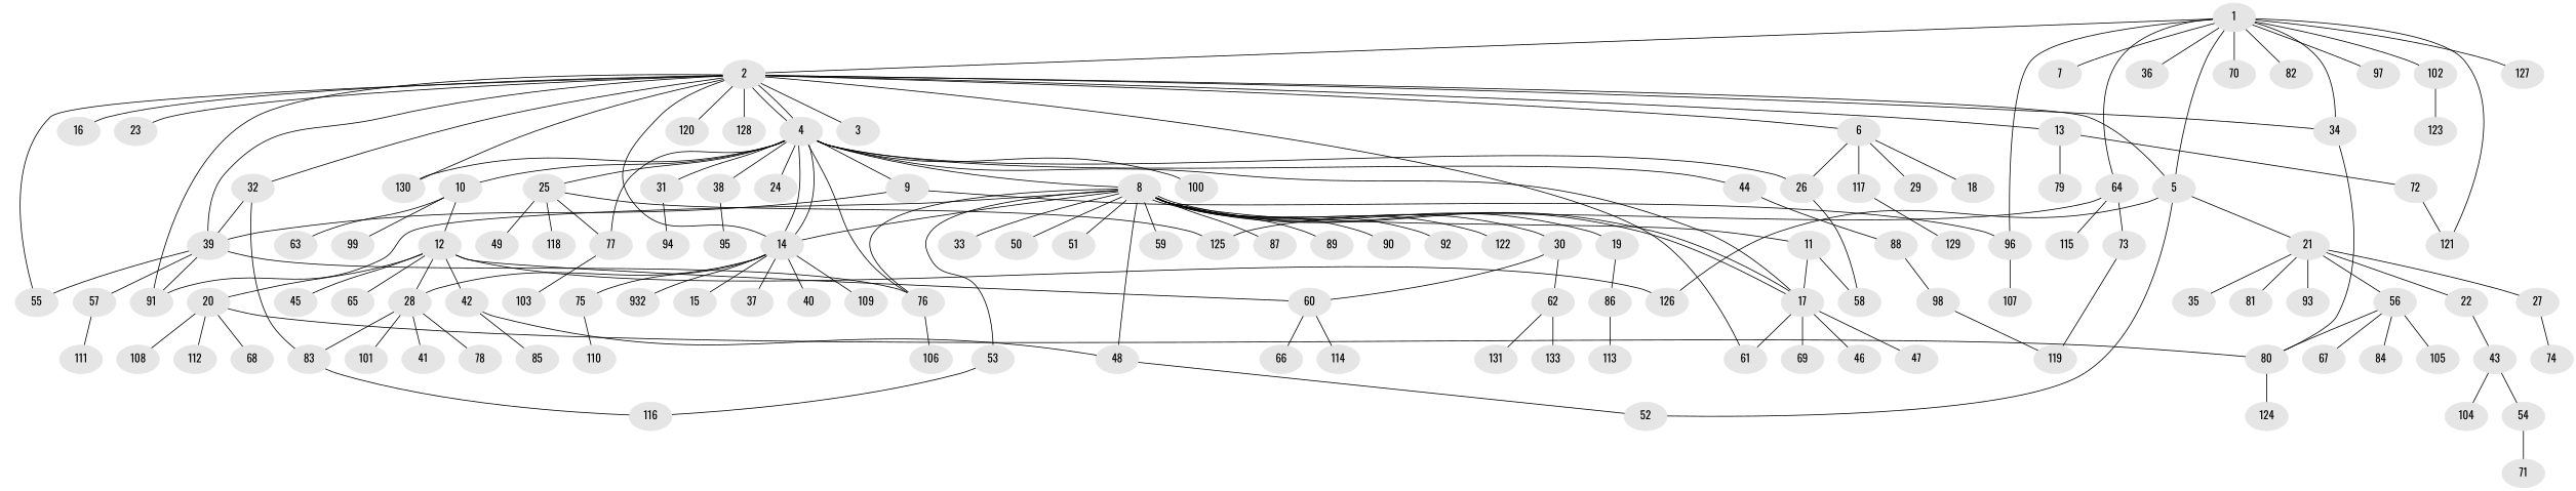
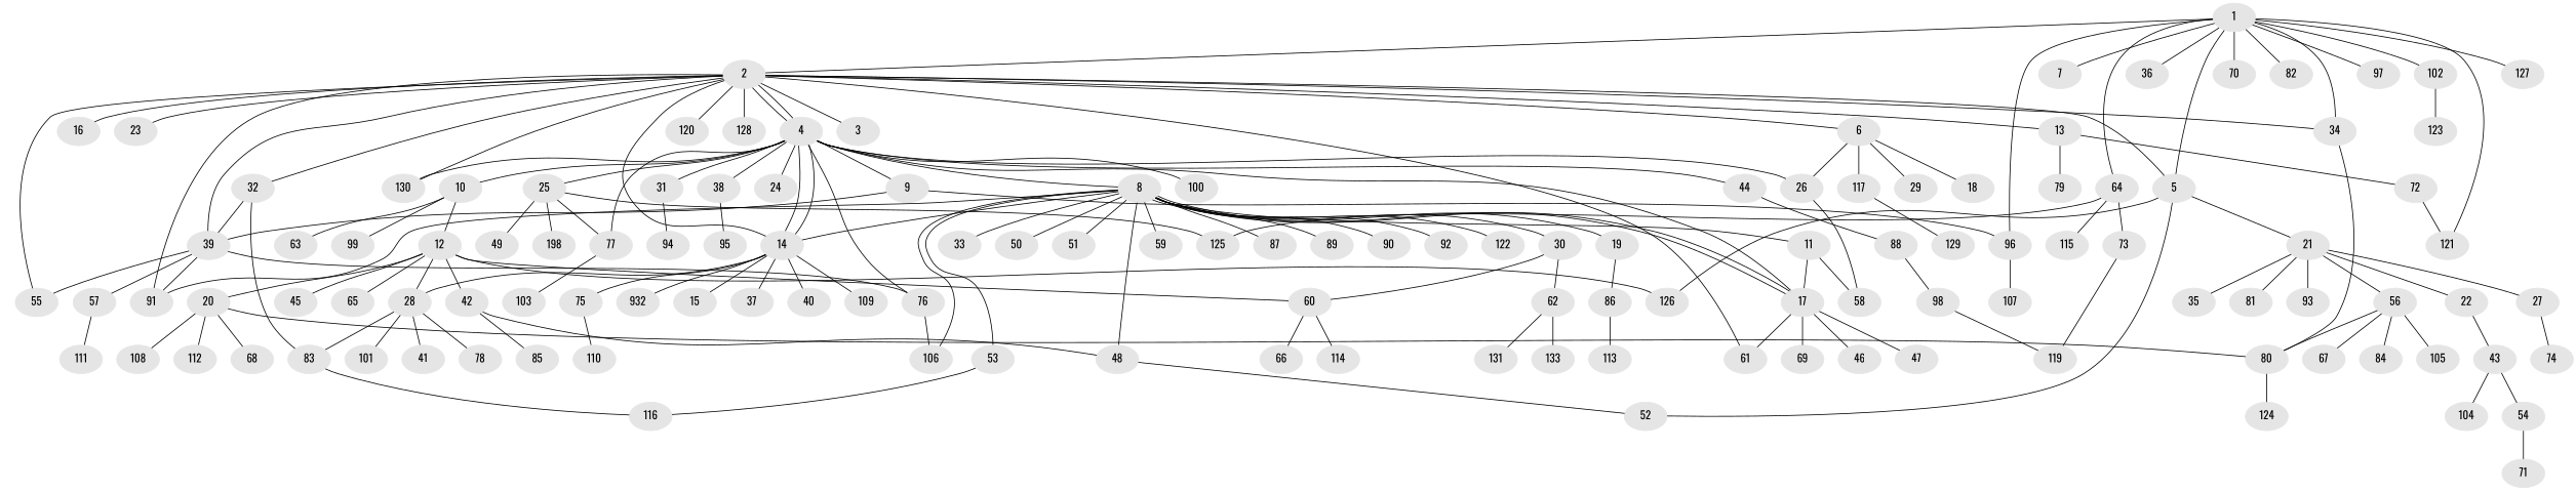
  graph {
    fontname=Oswald
    node [color=gray90 fontname=Oswald style=filled]
    edge [fontname=Oswald]
    1
    2
    5
    7
    34
    36
    64
    70
    82
    96
    97
    102
    121
    127
    3
    4
    6
    13
    14
    16
    23
    32
    39
    55
    61
    91
    120
    128
    130
    21
    52
    126
    80
    125
    73
    115
    107
    123
    8
    9
    10
    17
    24
    25
    26
    31
    38
    44
    76
    77
    100
    18
    29
    117
    72
    79
    28
    15
    37
    40
    75
    109
    n63 [label=932]
    83
    57
    11
    19
    30
    33
    48
    50
    51
    53
    59
    87
    89
    90
    92
    122
    12
    63
    99
    46
    47
    69
    49
-   118
+   118 [label=198]
    58
    94
    95
    88
    106
    103
    22
    27
    35
    56
    81
    93
    129
    86
    60
    62
    116
    20
    42
    45
    65
    68
    108
    112
    41
    78
    101
    85
    66
    114
    110
    113
    124
    43
    74
    67
    84
    105
    54
    104
    131
    133
    111
    71
    98
    119
    1 -- 2
    1 -- 5
    1 -- 7
    1 -- 34
    1 -- 36
    1 -- 64
    1 -- 70
    1 -- 82
    1 -- 96
    1 -- 97
    1 -- 102
    1 -- 121
    1 -- 127
    2 -- 5
    2 -- 34
    2 -- 3
    2 -- 4
    2 -- 4
    2 -- 6
    2 -- 13
    2 -- 14
    2 -- 16
    2 -- 23
    2 -- 32
    2 -- 39
    2 -- 55
    2 -- 61
    2 -- 91
    2 -- 120
    2 -- 128
    2 -- 130
    5 -- 21
    5 -- 52
    5 -- 126
    34 -- 80
    64 -- 125
    64 -- 73
    64 -- 115
    96 -- 107
    102 -- 123
    4 -- 14
    4 -- 14
    4 -- 130
    4 -- 8
    4 -- 9
    4 -- 10
    4 -- 17
    4 -- 24
    4 -- 25
    4 -- 26
    4 -- 31
    4 -- 38
    4 -- 44
    4 -- 76
    4 -- 77
    4 -- 100
    6 -- 26
    6 -- 18
    6 -- 29
    6 -- 117
    13 -- 72
    13 -- 79
    14 -- 28
    14 -- 15
    14 -- 37
    14 -- 40
    14 -- 75
    14 -- 109
    14 -- n63
    32 -- 39
    32 -- 83
    39 -- 55
    39 -- 91
    39 -- 76
    39 -- 57
    21 -- 22
    21 -- 27
    21 -- 35
    21 -- 56
    21 -- 81
    21 -- 93
    80 -- 124
    73 -- 119
    8 -- 14
    8 -- 91
    8 -- 17
    8 -- 17
-   8 -- 76
+   8 -- 106
    8 -- 11
    8 -- 19
    8 -- 30
    8 -- 33
    8 -- 48
    8 -- 50
    8 -- 51
    8 -- 53
    8 -- 59
    8 -- 87
    8 -- 89
    8 -- 90
    8 -- 92
    8 -- 122
    9 -- 96
    9 -- 39
    10 -- 12
    10 -- 63
    10 -- 99
    17 -- 61
    17 -- 46
    17 -- 47
    17 -- 69
    25 -- 125
    25 -- 77
    25 -- 49
    25 -- 118
    26 -- 58
    31 -- 94
    38 -- 95
    44 -- 88
    76 -- 106
    77 -- 103
    117 -- 129
    72 -- 121
    28 -- 83
    28 -- 41
    28 -- 78
    28 -- 101
    75 -- 110
    83 -- 116
    57 -- 111
    11 -- 17
    11 -- 58
    19 -- 86
    30 -- 60
    30 -- 62
    48 -- 52
    53 -- 116
    12 -- 126
    12 -- 28
    12 -- 60
    12 -- 20
    12 -- 42
    12 -- 45
    12 -- 65
    88 -- 98
    22 -- 43
    27 -- 74
    56 -- 80
    56 -- 67
    56 -- 84
    56 -- 105
    86 -- 113
    60 -- 66
    60 -- 114
    62 -- 131
    62 -- 133
    20 -- 80
    20 -- 68
    20 -- 108
    20 -- 112
    42 -- 48
    42 -- 85
    43 -- 54
    43 -- 104
    54 -- 71
    98 -- 119
  }
